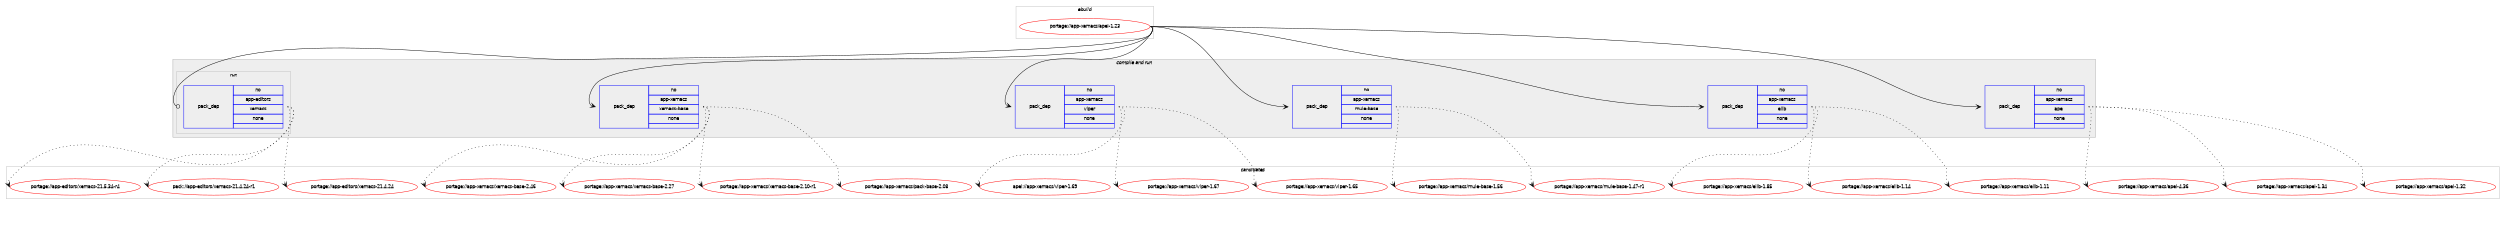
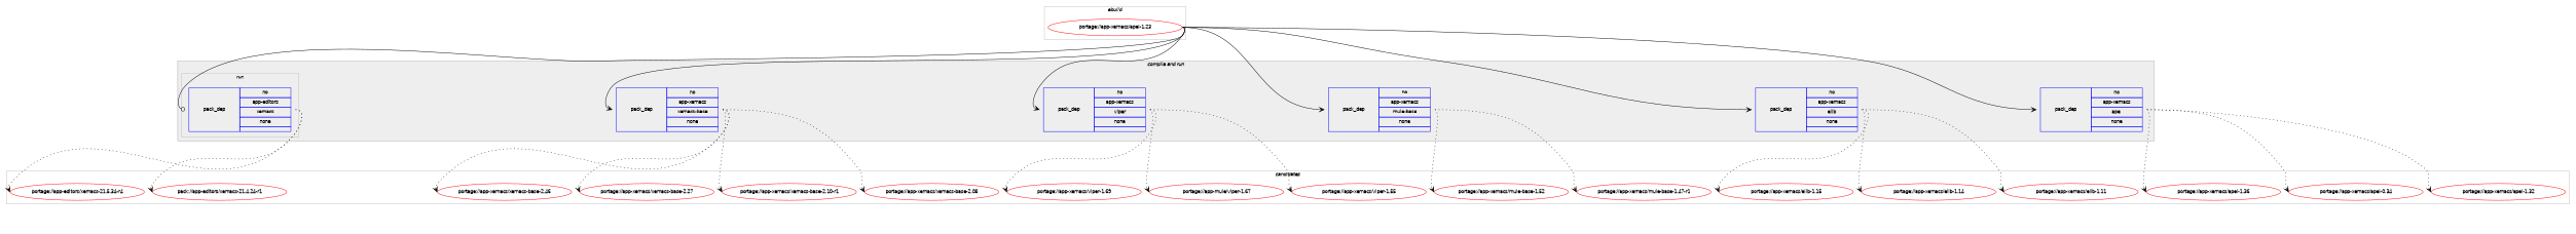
  digraph {
    compound=true
    concentrate=true
    fontname=Helvetica
    fontsize=10
    newrank=true
    rankdir=TB
    ranksep=1.5
    node [color=red fontname=Helvetica fontsize=10]
    edge [arrowhead=vee headport=w style=dotted tailport=e weight=100]
    n1 [label="portage://app-xemacs/apel-1.23" width=4]
    n2 [color=blue label=<<TABLE BORDER="0" CELLBORDER="1" CELLSPACING="0" CELLPADDING="4" WIDTH="220"><TR><TD ROWSPAN="6" CELLPADDING="30">pack_dep</TD></TR><TR><TD WIDTH="110">no</TD></TR><TR><TD>app-xemacs</TD></TR><TR><TD>apel</TD></TR><TR><TD>none</TD></TR><TR><TD></TD></TR></TABLE>> shape=none]
    n3 [color=blue label=<<TABLE BORDER="0" CELLBORDER="1" CELLSPACING="0" CELLPADDING="4" WIDTH="220"><TR><TD ROWSPAN="6" CELLPADDING="30">pack_dep</TD></TR><TR><TD WIDTH="110">no</TD></TR><TR><TD>app-xemacs</TD></TR><TR><TD>elib</TD></TR><TR><TD>none</TD></TR><TR><TD></TD></TR></TABLE>> shape=none]
    n4 [color=blue label=<<TABLE BORDER="0" CELLBORDER="1" CELLSPACING="0" CELLPADDING="4" WIDTH="220"><TR><TD ROWSPAN="6" CELLPADDING="30">pack_dep</TD></TR><TR><TD WIDTH="110">no</TD></TR><TR><TD>app-xemacs</TD></TR><TR><TD>mule-base</TD></TR><TR><TD>none</TD></TR><TR><TD></TD></TR></TABLE>> shape=none]
    n5 [color=blue label=<<TABLE BORDER="0" CELLBORDER="1" CELLSPACING="0" CELLPADDING="4" WIDTH="220"><TR><TD ROWSPAN="6" CELLPADDING="30">pack_dep</TD></TR><TR><TD WIDTH="110">no</TD></TR><TR><TD>app-xemacs</TD></TR><TR><TD>viper</TD></TR><TR><TD>none</TD></TR><TR><TD></TD></TR></TABLE>> shape=none]
    n6 [color=blue label=<<TABLE BORDER="0" CELLBORDER="1" CELLSPACING="0" CELLPADDING="4" WIDTH="220"><TR><TD ROWSPAN="6" CELLPADDING="30">pack_dep</TD></TR><TR><TD WIDTH="110">no</TD></TR><TR><TD>app-xemacs</TD></TR><TR><TD>xemacs-base</TD></TR><TR><TD>none</TD></TR><TR><TD></TD></TR></TABLE>> shape=none]
    n7 [color=blue label=<<TABLE BORDER="0" CELLBORDER="1" CELLSPACING="0" CELLPADDING="4" WIDTH="220"><TR><TD ROWSPAN="6" CELLPADDING="30">pack_dep</TD></TR><TR><TD WIDTH="110">no</TD></TR><TR><TD>app-editors</TD></TR><TR><TD>xemacs</TD></TR><TR><TD>none</TD></TR><TR><TD></TD></TR></TABLE>> shape=none]
    n8 [label="portage://app-xemacs/apel-1.32" width=4]
-   n9 [label="portage://app-xemacs/apel-1.34" width=4]
-   n10 [label="portage://app-xemacs/apel-4.36" width=4]
+   n9 [label="portage://app-xemacs/apel-0.34" width=4]
+   n10 [label="portage://app-xemacs/apel-1.36" width=4]
    n11 [label="portage://app-xemacs/elib-1.11" width=4]
    n12 [label="portage://app-xemacs/elib-1.14" width=4]
-   n13 [label="portage://app-xemacs/elib-1.85" width=4]
+   n13 [label="portage://app-xemacs/elib-1.15" width=4]
    n14 [label="portage://app-xemacs/mule-base-1.47-r1" width=4]
-   n15 [label="portage://app-xemacs/mule-base-1.56" width=4]
-   n16 [label="portage://app-xemacs/viper-1.65" width=4]
-   n17 [label="portage://app-xemacs/viper-1.67" width=4]
-   n18 [label="apel://app-xemacs/viper-1.69" width=4]
-   n19 [label="portage://app-xemacs/pack-base-2.08" width=4]
+   n15 [label="portage://app-xemacs/mule-base-1.52" width=4]
+   n16 [label="portage://app-xemacs/viper-1.55" width=4]
+   n17 [label="portage://app-mule/viper-1.67" width=4]
+   n18 [label="portage://app-xemacs/viper-1.69" width=4]
+   n19 [label="portage://app-xemacs/xemacs-base-2.08" width=4]
    n20 [label="portage://app-xemacs/xemacs-base-2.10-r1" width=4]
    n21 [label="portage://app-xemacs/xemacs-base-2.27" width=4]
    n22 [label="portage://app-xemacs/xemacs-base-2.46" width=4]
-   n23 [label="portage://app-editors/xemacs-21.4.24" width=4]
    n24 [label="pack://app-editors/xemacs-21.4.24-r1" width=4]
    n25 [label="portage://app-editors/xemacs-21.5.34-r4" width=4]
    subgraph cluster_1 {
      color=gray
      label=<<i>ebuild</i>>
      rank=same
      n1
    }
    subgraph cluster_2 {
      color=gray
      label=<<i>dependencies</i>>
      subgraph cluster_3 {
        color=gray
        fillcolor="#eeeeee"
        label=<<i>compile</i>>
        style=filled
        subgraph sub_4 {
          color=gray
          fillcolor="#eeeeee"
          label=<<i>compile</i>>
          style=filled
          n2
        }
        subgraph sub_5 {
          color=gray
          fillcolor="#eeeeee"
          label=<<i>compile</i>>
          style=filled
          n3
        }
        subgraph sub_6 {
          color=gray
          fillcolor="#eeeeee"
          label=<<i>compile</i>>
          style=filled
          n4
        }
        subgraph sub_7 {
          color=gray
          fillcolor="#eeeeee"
          label=<<i>compile</i>>
          style=filled
          n5
        }
        subgraph sub_8 {
          color=gray
          fillcolor="#eeeeee"
          label=<<i>compile</i>>
          style=filled
          n6
        }
      }
      subgraph cluster_9 {
        color=gray
        fillcolor="#eeeeee"
        label=<<i>compile and run</i>>
        style=filled
      }
      subgraph cluster_10 {
        color=gray
        fillcolor="#eeeeee"
        label=<<i>run</i>>
        style=filled
        subgraph sub_11 {
          color=gray
          fillcolor="#eeeeee"
          label=<<i>run</i>>
          style=filled
          n7
        }
      }
    }
    subgraph cluster_12 {
      color=gray
      label=<<i>candidates</i>>
      rank=same
      subgraph sub_13 {
        color=black
        label=<<i>candidates</i>>
        nodesep=1
        rank=same
        n8
        n9
        n10
      }
      subgraph sub_14 {
        color=black
        label=<<i>candidates</i>>
        nodesep=1
        rank=same
        n11
        n12
        n13
      }
      subgraph sub_15 {
        color=black
        label=<<i>candidates</i>>
        nodesep=1
        rank=same
        n14
        n15
      }
      subgraph sub_16 {
        color=black
        label=<<i>candidates</i>>
        nodesep=1
        rank=same
        n16
        n17
        n18
      }
      subgraph sub_17 {
        color=black
        label=<<i>candidates</i>>
        nodesep=1
        rank=same
        n19
        n20
        n21
        n22
      }
      subgraph sub_18 {
        color=black
        label=<<i>candidates</i>>
        nodesep=1
        rank=same
-       n23
        n24
        n25
      }
    }
    n1 -> n2 [style=solid weight=20]
    n1 -> n3 [style=solid weight=20]
    n1 -> n4 [style=solid weight=20]
    n1 -> n5 [style=solid weight=20]
    n1 -> n6 [style=solid weight=20]
    n1 -> n7 [arrowhead=odot style=solid weight=20]
    n2 -> n8
    n2 -> n9
    n2 -> n10
    n3 -> n11
    n3 -> n12
    n3 -> n13
    n4 -> n14
    n4 -> n15
    n5 -> n16
    n5 -> n17
    n5 -> n18
    n6 -> n19
    n6 -> n20
    n6 -> n21
    n6 -> n22
-   n7 -> n23
    n7 -> n24
    n7 -> n25
  }
